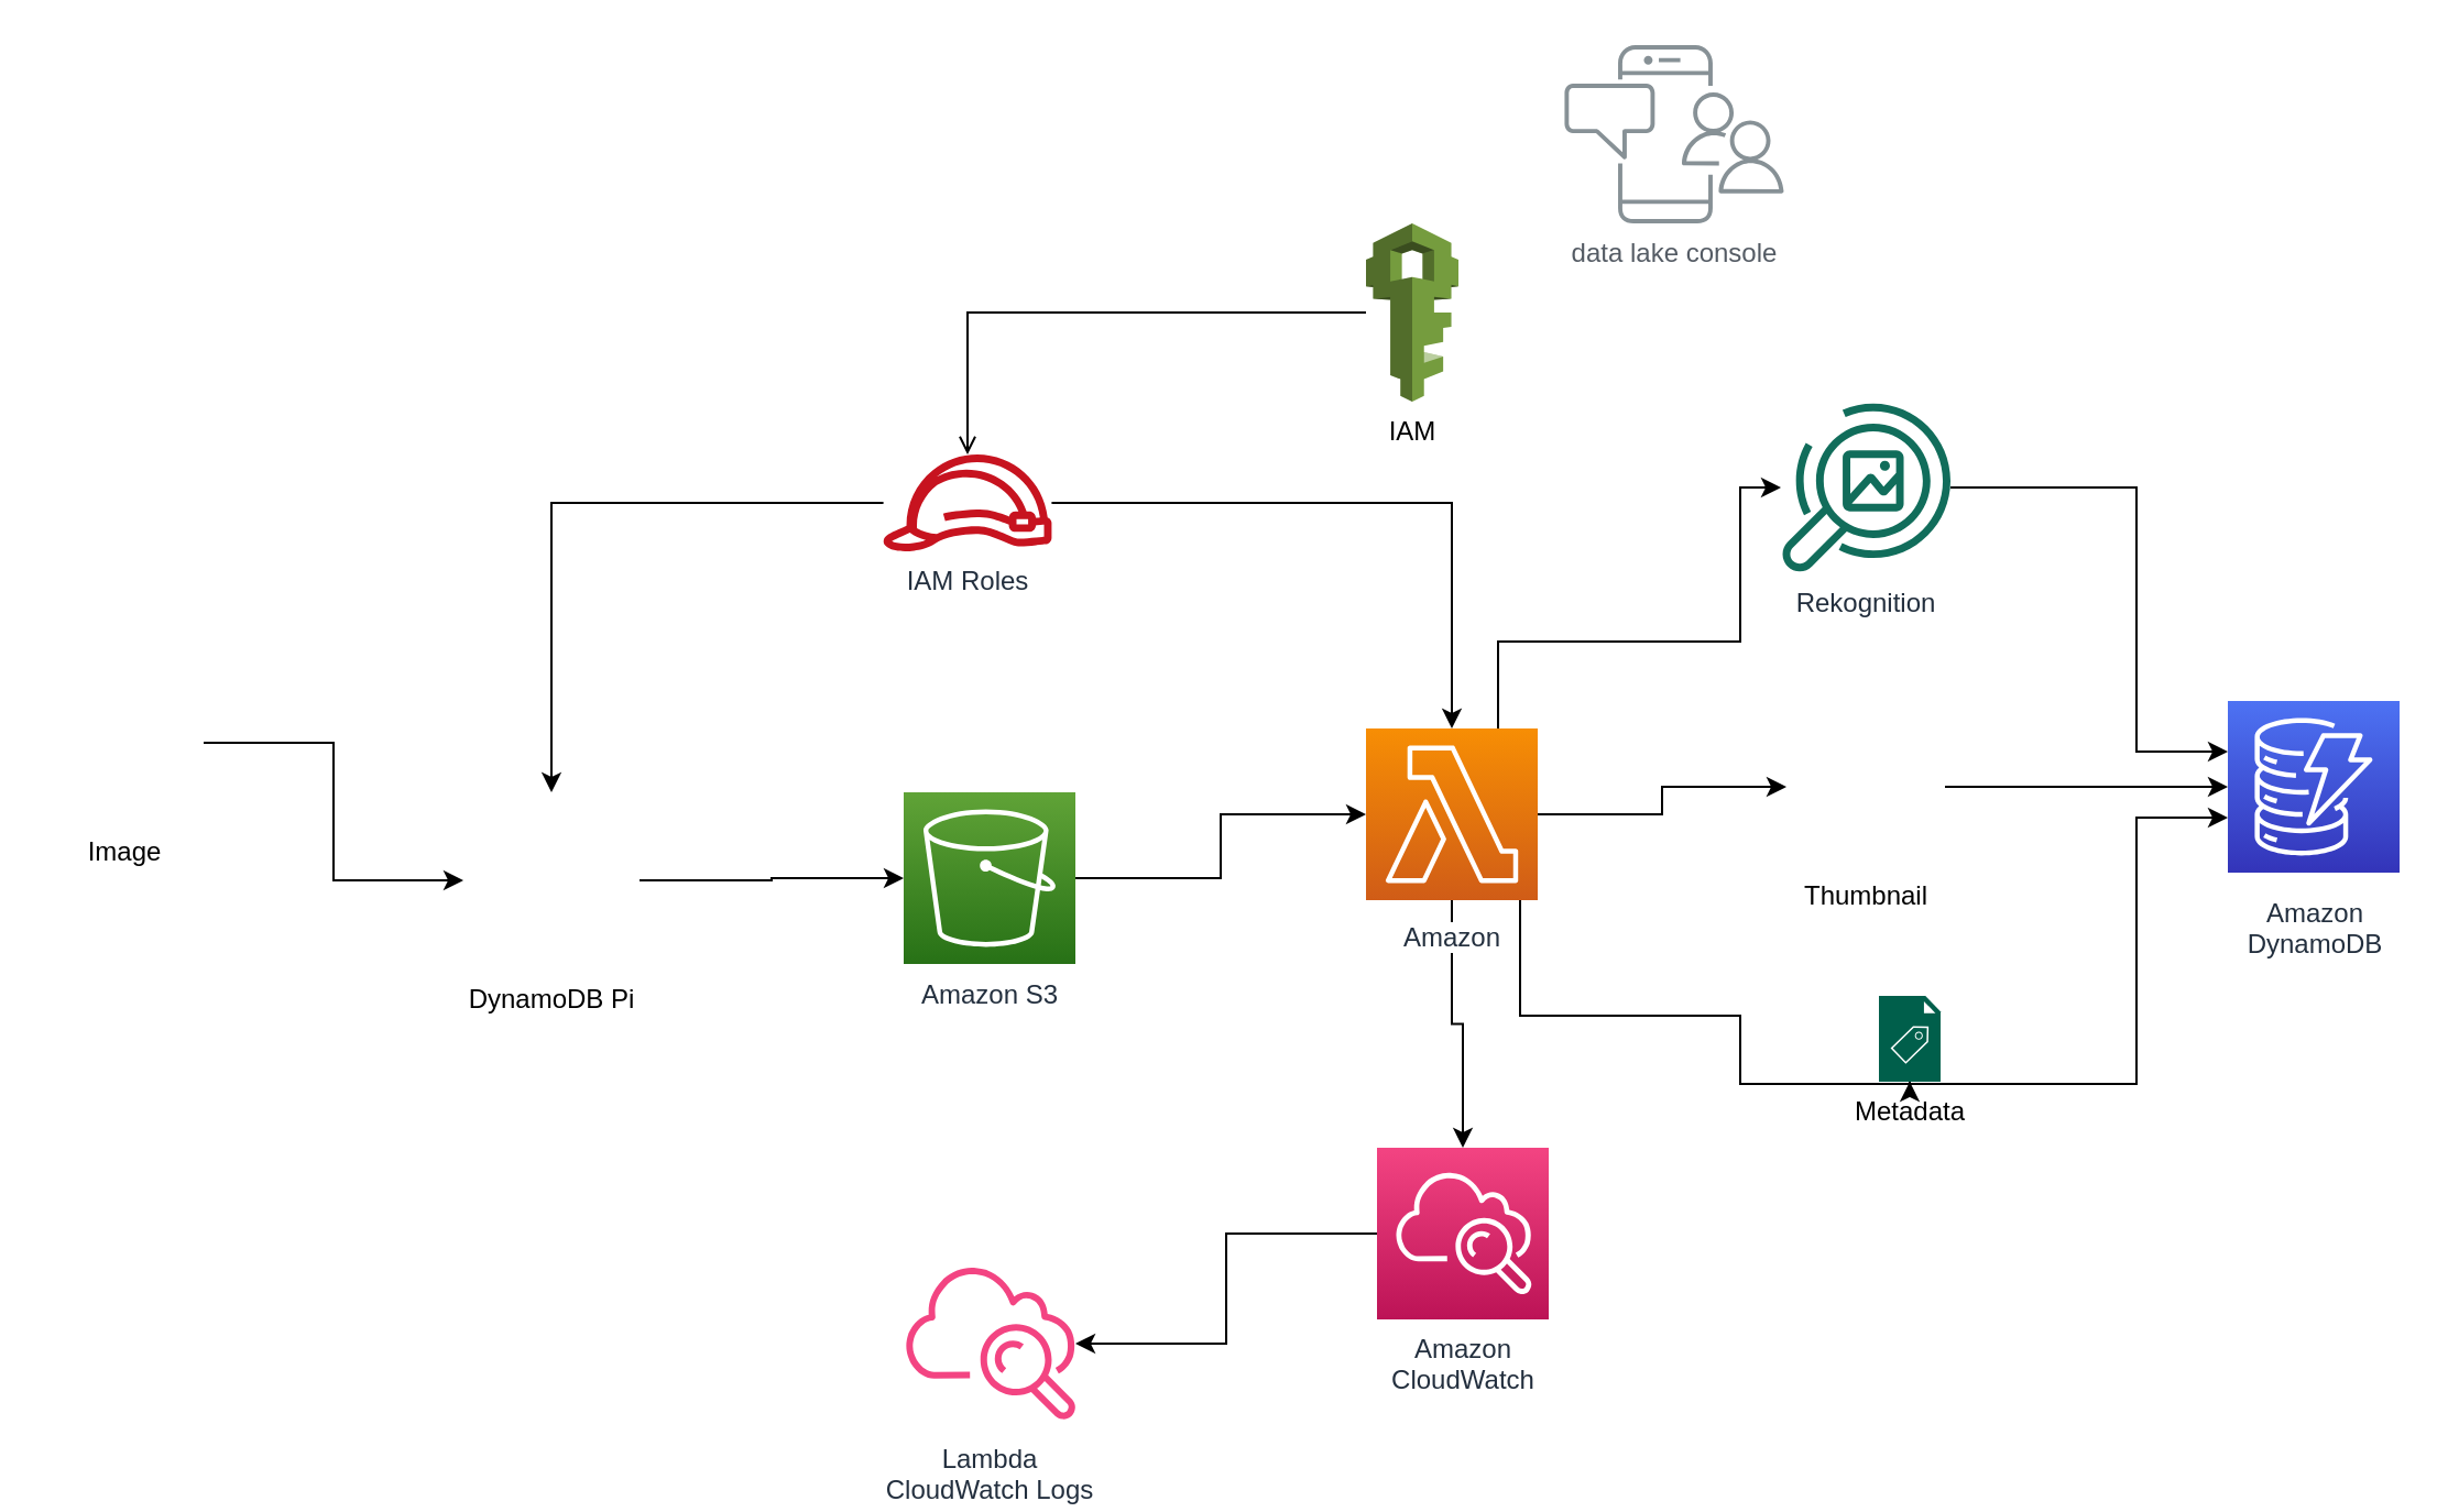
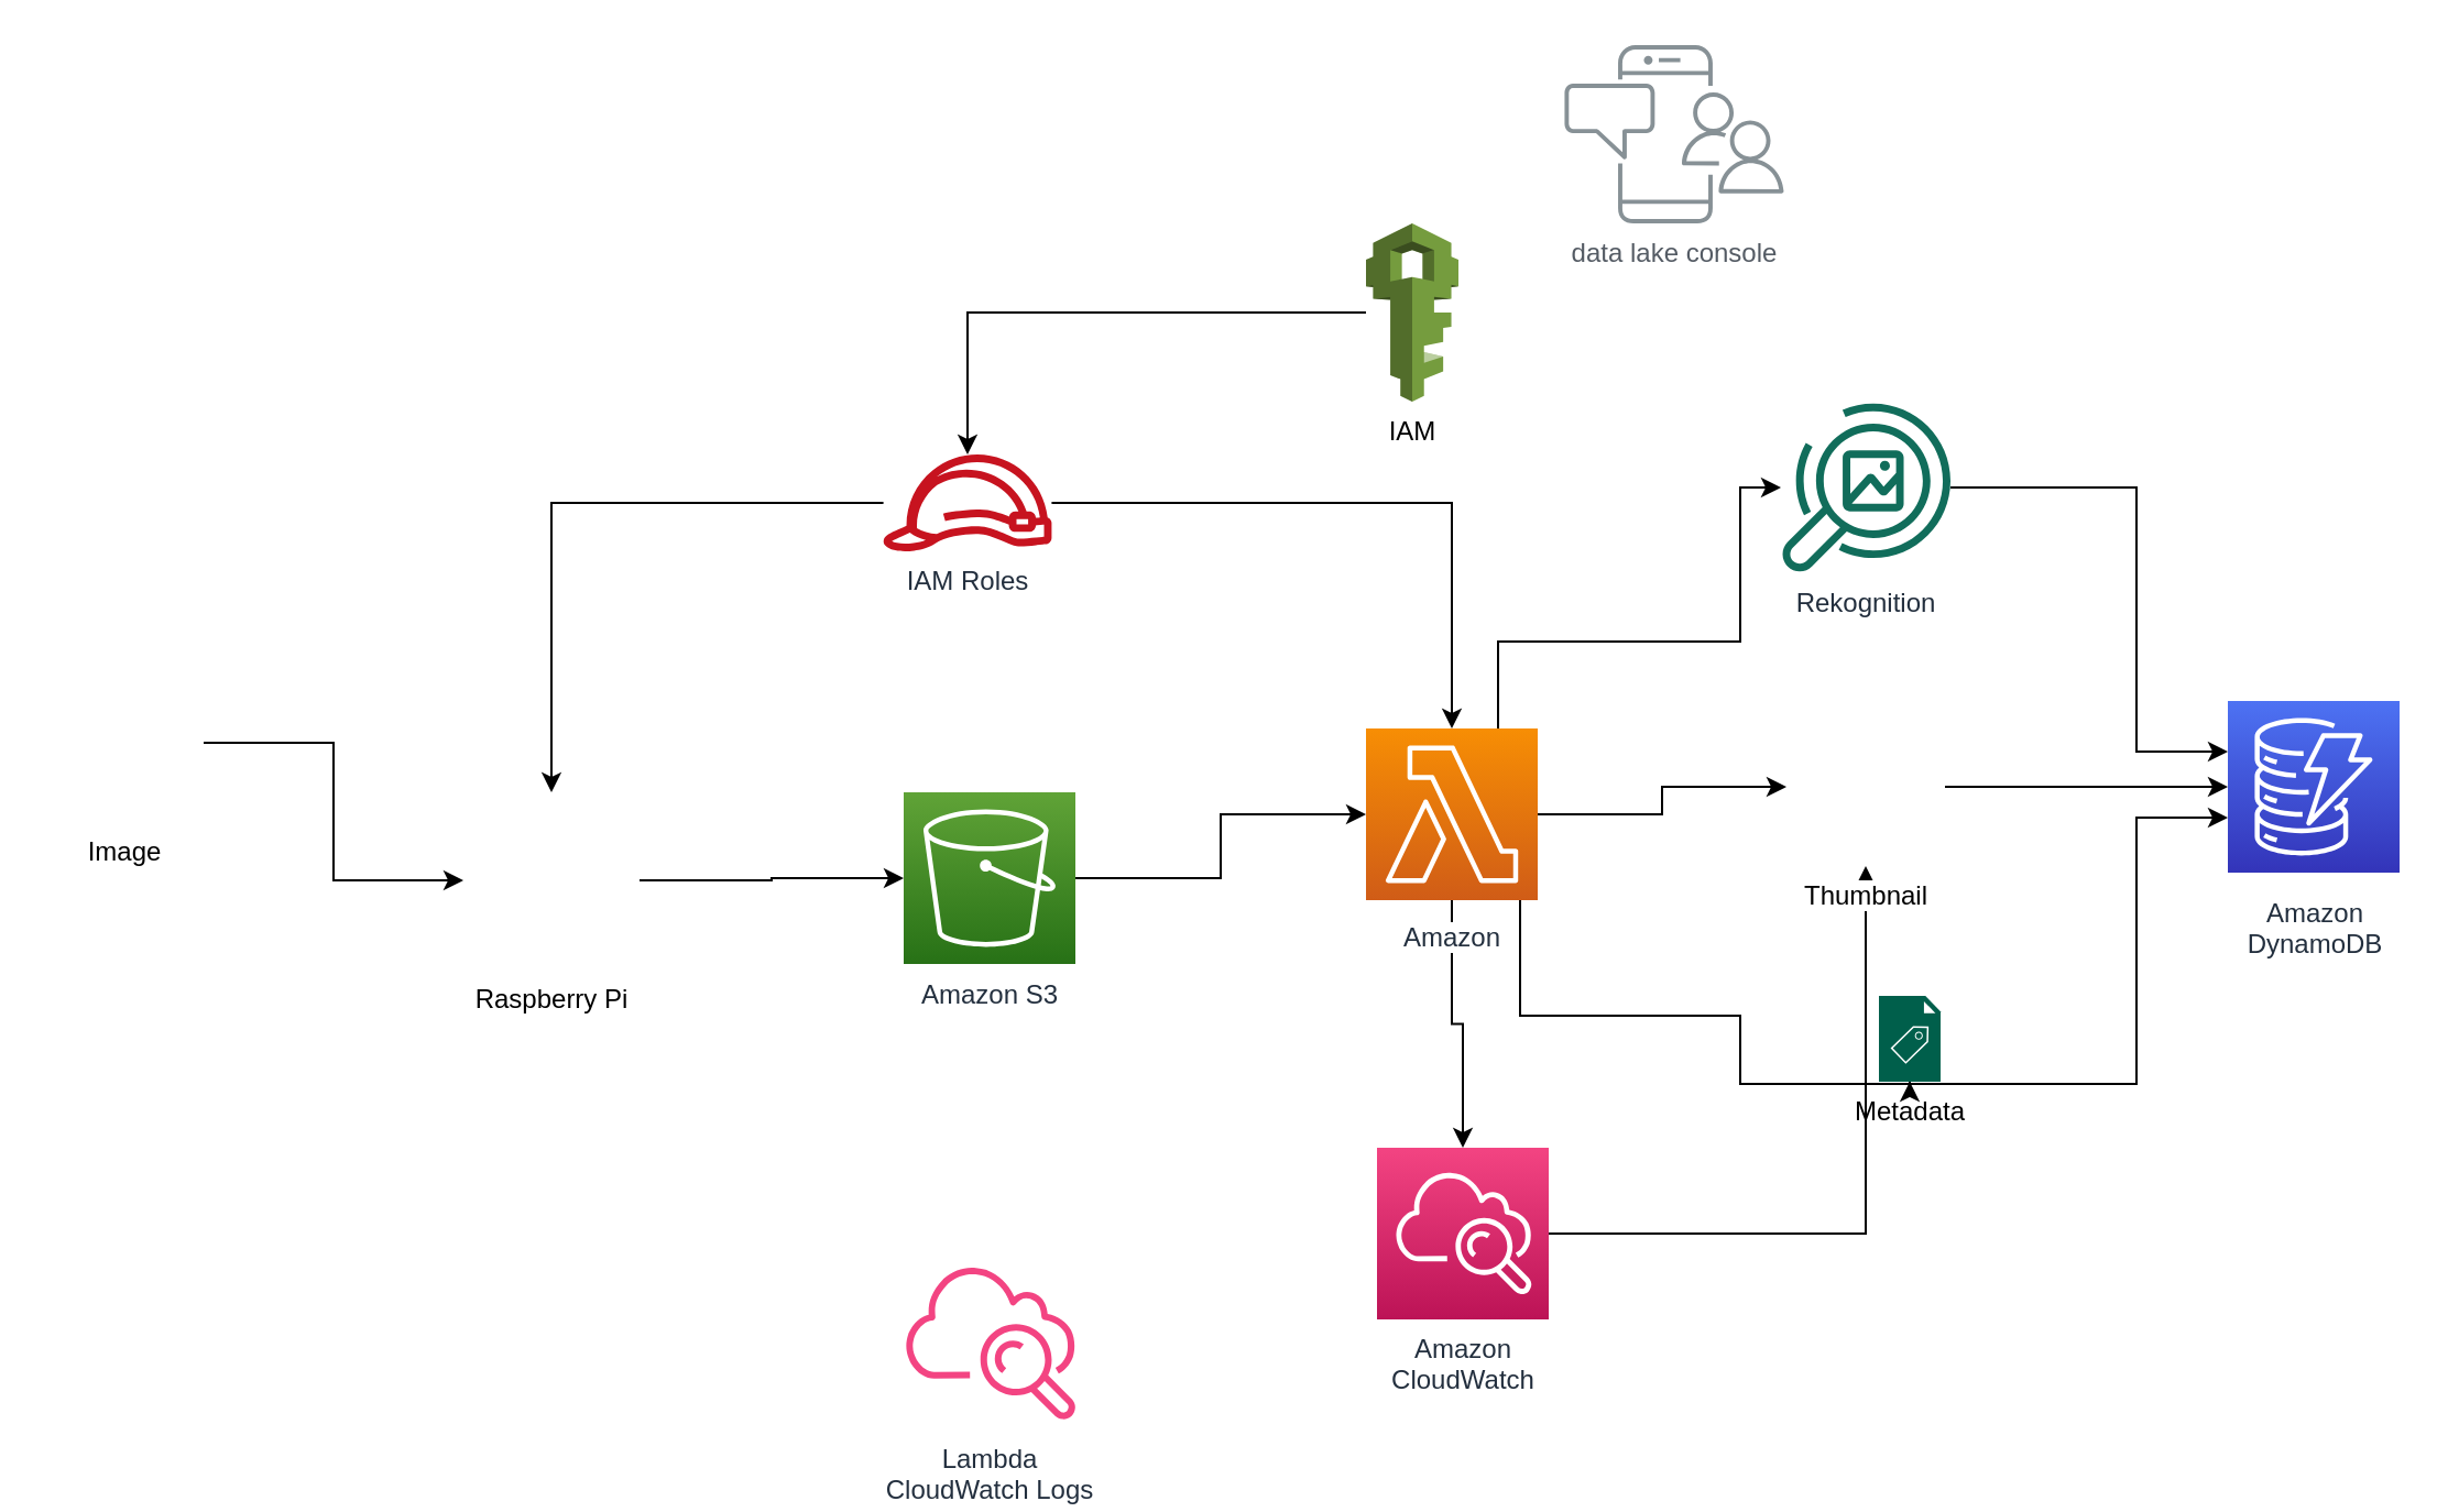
  <mxCell id="0" />
  <mxCell id="1" parent="0" />
  <mxCell id="2" value="data lake console" style="outlineConnect=0;gradientColor=none;fontColor=#545B64;strokeColor=none;fillColor=#879196;dashed=0;verticalLabelPosition=bottom;verticalAlign=top;align=center;html=1;fontSize=12;fontStyle=0;aspect=fixed;shape=mxgraph.aws4.illustration_notification;pointerEvents=1;labelBackgroundColor=#ffffff;" parent="1" vertex="1"><mxGeometry x="710" y="20" width="100" height="81" as="geometry" /></mxCell>
  <mxCell id="3" style="edgeStyle=orthogonalEdgeStyle;rounded=0;orthogonalLoop=1;jettySize=auto;html=1;" edge="1" parent="1" source="7" target="12"><mxGeometry relative="1" as="geometry" /></mxCell>
  <mxCell id="4" style="edgeStyle=orthogonalEdgeStyle;rounded=0;orthogonalLoop=1;jettySize=auto;html=1;" edge="1" parent="1" source="7" target="22"><mxGeometry relative="1" as="geometry" /></mxCell>
  <mxCell id="5" style="edgeStyle=orthogonalEdgeStyle;rounded=0;orthogonalLoop=1;jettySize=auto;html=1;" edge="1" parent="1" source="7" target="20"><mxGeometry relative="1" as="geometry"><Array as="points"><mxPoint x="680" y="291" /><mxPoint x="790" y="291" /><mxPoint x="790" y="221" /></Array></mxGeometry></mxCell>
  <mxCell id="6" style="edgeStyle=orthogonalEdgeStyle;rounded=0;orthogonalLoop=1;jettySize=auto;html=1;" edge="1" parent="1" source="7" target="24"><mxGeometry relative="1" as="geometry"><Array as="points"><mxPoint x="690" y="461" /><mxPoint x="790" y="461" /><mxPoint x="790" y="492" /></Array></mxGeometry></mxCell>
  <mxCell id="7" value="Amazon" style="outlineConnect=0;fontColor=#232F3E;gradientColor=#F78E04;gradientDirection=north;fillColor=#D05C17;strokeColor=#ffffff;dashed=0;verticalLabelPosition=bottom;verticalAlign=top;align=center;html=1;fontSize=12;fontStyle=0;aspect=fixed;shape=mxgraph.aws4.resourceIcon;resIcon=mxgraph.aws4.lambda;labelBackgroundColor=#ffffff;spacingTop=3;" parent="1" vertex="1"><mxGeometry x="620" y="330.5" width="78" height="78" as="geometry" /></mxCell>
  <mxCell id="8" style="edgeStyle=orthogonalEdgeStyle;rounded=0;orthogonalLoop=1;jettySize=auto;html=1;" edge="1" parent="1" source="9" target="7"><mxGeometry relative="1" as="geometry" /></mxCell>
  <mxCell id="9" value="Amazon S3" style="outlineConnect=0;fontColor=#232F3E;gradientColor=#60A337;gradientDirection=north;fillColor=#277116;strokeColor=#ffffff;dashed=0;verticalLabelPosition=bottom;verticalAlign=top;align=center;html=1;fontSize=12;fontStyle=0;aspect=fixed;shape=mxgraph.aws4.resourceIcon;resIcon=mxgraph.aws4.s3;labelBackgroundColor=#ffffff;" parent="1" vertex="1"><mxGeometry x="410" y="359.5" width="78" height="78" as="geometry" /></mxCell>
  <mxCell id="10" value="Amazon&lt;br&gt;DynamoDB&lt;br&gt;" style="outlineConnect=0;fontColor=#232F3E;gradientColor=#4D72F3;gradientDirection=north;fillColor=#3334B9;strokeColor=#ffffff;dashed=0;verticalLabelPosition=bottom;verticalAlign=top;align=center;html=1;fontSize=12;fontStyle=0;aspect=fixed;shape=mxgraph.aws4.resourceIcon;resIcon=mxgraph.aws4.dynamodb;labelBackgroundColor=#ffffff;spacingTop=5;" parent="1" vertex="1"><mxGeometry x="1011.5" y="318" width="78" height="78" as="geometry" /></mxCell>
- <mxCell id="11" style="edgeStyle=orthogonalEdgeStyle;rounded=0;orthogonalLoop=1;jettySize=auto;html=1;" edge="1" parent="1" source="12" target="16"><mxGeometry relative="1" as="geometry" /></mxCell>
+ <mxCell id="11" style="edgeStyle=orthogonalEdgeStyle;rounded=0;orthogonalLoop=1;jettySize=auto;html=1;" edge="1" parent="1" source="12" target="22"><mxGeometry relative="1" as="geometry" /></mxCell>
  <mxCell id="12" value="Amazon&lt;br&gt;CloudWatch&lt;br&gt;" style="outlineConnect=0;fontColor=#232F3E;gradientColor=#F34482;gradientDirection=north;fillColor=#BC1356;strokeColor=#ffffff;dashed=0;verticalLabelPosition=bottom;verticalAlign=top;align=center;html=1;fontSize=12;fontStyle=0;aspect=fixed;shape=mxgraph.aws4.resourceIcon;resIcon=mxgraph.aws4.cloudwatch;labelBackgroundColor=#ffffff;" parent="1" vertex="1"><mxGeometry x="625" y="521" width="78" height="78" as="geometry" /></mxCell>
  <mxCell id="13" style="edgeStyle=orthogonalEdgeStyle;rounded=0;orthogonalLoop=1;jettySize=auto;html=1;" edge="1" parent="1" source="15" target="18"><mxGeometry relative="1" as="geometry"><mxPoint x="250" y="360.5" as="targetPoint" /></mxGeometry></mxCell>
  <mxCell id="14" style="edgeStyle=orthogonalEdgeStyle;rounded=0;orthogonalLoop=1;jettySize=auto;html=1;" edge="1" parent="1" source="15" target="7"><mxGeometry relative="1" as="geometry" /></mxCell>
  <mxCell id="15" value="IAM Roles" style="outlineConnect=0;fontColor=#232F3E;gradientColor=none;fillColor=#C7131F;strokeColor=none;dashed=0;verticalLabelPosition=bottom;verticalAlign=top;align=center;html=1;fontSize=12;fontStyle=0;aspect=fixed;pointerEvents=1;shape=mxgraph.aws4.role;labelBackgroundColor=#ffffff;" parent="1" vertex="1"><mxGeometry x="400" y="206" width="78" height="44" as="geometry" /></mxCell>
  <mxCell id="16" value="Lambda&lt;br&gt;CloudWatch Logs&lt;br&gt;" style="outlineConnect=0;fontColor=#232F3E;gradientColor=none;gradientDirection=north;fillColor=#F34482;strokeColor=none;dashed=0;verticalLabelPosition=bottom;verticalAlign=top;align=center;html=1;fontSize=12;fontStyle=0;aspect=fixed;shape=mxgraph.aws4.cloudwatch;labelBackgroundColor=#ffffff;" parent="1" vertex="1"><mxGeometry x="410" y="571" width="78" height="78" as="geometry" /></mxCell>
  <mxCell id="17" style="edgeStyle=orthogonalEdgeStyle;rounded=0;orthogonalLoop=1;jettySize=auto;html=1;" edge="1" parent="1" source="18" target="9"><mxGeometry relative="1" as="geometry"><mxPoint x="290" y="400.5" as="sourcePoint" /></mxGeometry></mxCell>
- <mxCell id="18" value="DynamoDB Pi" style="shape=image;html=1;verticalAlign=top;verticalLabelPosition=bottom;labelBackgroundColor=#ffffff;imageAspect=0;aspect=fixed;image=https://cdn4.iconfinder.com/data/icons/logos-and-brands/512/272_Raspberry_Pi_logo-128.png" vertex="1" parent="1"><mxGeometry x="210" y="359.5" width="80" height="80" as="geometry" /></mxCell>
+ <mxCell id="18" value="Raspberry Pi" style="shape=image;html=1;verticalAlign=top;verticalLabelPosition=bottom;labelBackgroundColor=#ffffff;imageAspect=0;aspect=fixed;image=https://cdn4.iconfinder.com/data/icons/logos-and-brands/512/272_Raspberry_Pi_logo-128.png" vertex="1" parent="1"><mxGeometry x="210" y="359.5" width="80" height="80" as="geometry" /></mxCell>
  <mxCell id="19" style="edgeStyle=orthogonalEdgeStyle;rounded=0;orthogonalLoop=1;jettySize=auto;html=1;startArrow=none;startFill=0;" edge="1" parent="1" source="20" target="10"><mxGeometry relative="1" as="geometry"><Array as="points"><mxPoint x="970" y="221" /><mxPoint x="970" y="341" /></Array></mxGeometry></mxCell>
  <mxCell id="20" value="Rekognition" style="outlineConnect=0;fontColor=#232F3E;gradientColor=none;fillColor=#116D5B;strokeColor=none;dashed=0;verticalLabelPosition=bottom;verticalAlign=top;align=center;html=1;fontSize=12;fontStyle=0;aspect=fixed;pointerEvents=1;shape=mxgraph.aws4.rekognition_image;" vertex="1" parent="1"><mxGeometry x="808.5" y="182" width="77" height="78" as="geometry" /></mxCell>
  <mxCell id="21" style="edgeStyle=orthogonalEdgeStyle;rounded=0;orthogonalLoop=1;jettySize=auto;html=1;" edge="1" parent="1" source="22" target="10"><mxGeometry relative="1" as="geometry" /></mxCell>
  <mxCell id="22" value="Thumbnail&lt;br&gt;" style="shape=image;html=1;verticalAlign=top;verticalLabelPosition=bottom;labelBackgroundColor=#ffffff;imageAspect=0;aspect=fixed;image=https://cdn2.iconfinder.com/data/icons/crystalproject/32x32/actions/thumbnail.png" vertex="1" parent="1"><mxGeometry x="811" y="321" width="72" height="72" as="geometry" /></mxCell>
  <mxCell id="23" style="edgeStyle=orthogonalEdgeStyle;rounded=0;orthogonalLoop=1;jettySize=auto;html=1;" edge="1" parent="1" source="24" target="10"><mxGeometry relative="1" as="geometry"><Array as="points"><mxPoint x="970" y="492" /><mxPoint x="970" y="371" /></Array></mxGeometry></mxCell>
  <mxCell id="24" value="Metadata" style="pointerEvents=1;shadow=0;dashed=0;html=1;strokeColor=none;fillColor=#005F4B;labelPosition=center;verticalLabelPosition=bottom;verticalAlign=top;align=center;outlineConnect=0;shape=mxgraph.veeam2.metadata_file;" vertex="1" parent="1"><mxGeometry x="853" y="452" width="28.0" height="39" as="geometry" /></mxCell>
- <mxCell id="25" style="edgeStyle=orthogonalEdgeStyle;rounded=0;orthogonalLoop=1;jettySize=auto;html=1;endArrow=open;" edge="1" parent="1" source="26" target="15"><mxGeometry relative="1" as="geometry" /></mxCell>
+ <mxCell id="25" style="edgeStyle=orthogonalEdgeStyle;rounded=0;orthogonalLoop=1;jettySize=auto;html=1;" edge="1" parent="1" source="26" target="15"><mxGeometry relative="1" as="geometry" /></mxCell>
  <mxCell id="26" value="IAM" style="outlineConnect=0;dashed=0;verticalLabelPosition=bottom;verticalAlign=top;align=center;html=1;shape=mxgraph.aws3.iam;fillColor=#759C3E;gradientColor=none;" vertex="1" parent="1"><mxGeometry x="620" y="101" width="42" height="81" as="geometry" /></mxCell>
  <mxCell id="27" style="edgeStyle=orthogonalEdgeStyle;rounded=0;orthogonalLoop=1;jettySize=auto;html=1;" edge="1" parent="1" source="28" target="18"><mxGeometry relative="1" as="geometry" /></mxCell>
  <mxCell id="28" value="Image" style="shape=image;html=1;verticalAlign=top;verticalLabelPosition=bottom;labelBackgroundColor=#ffffff;imageAspect=0;aspect=fixed;image=https://cdn2.iconfinder.com/data/icons/crystalproject/32x32/actions/thumbnail.png" vertex="1" parent="1"><mxGeometry x="20" y="301" width="72" height="72" as="geometry" /></mxCell>
